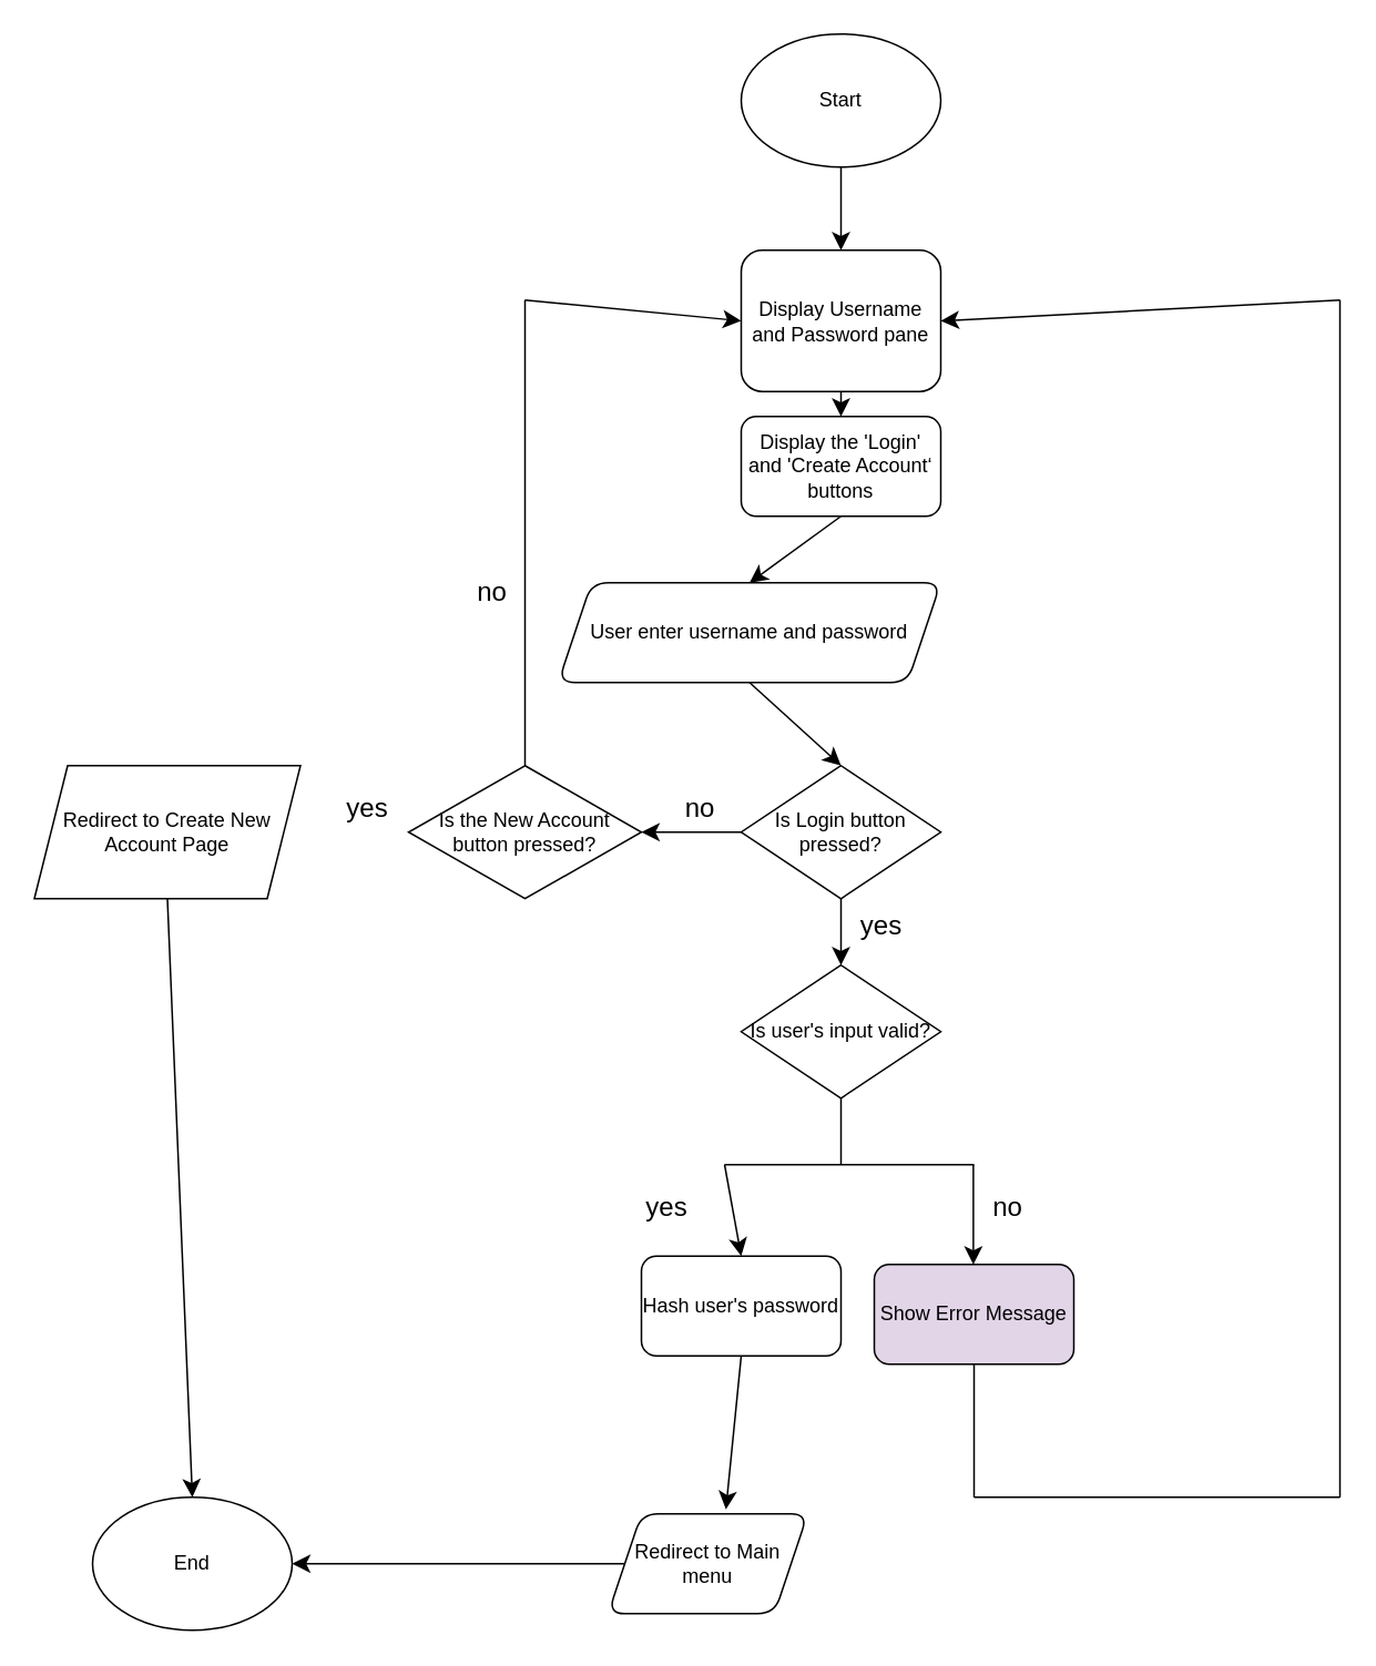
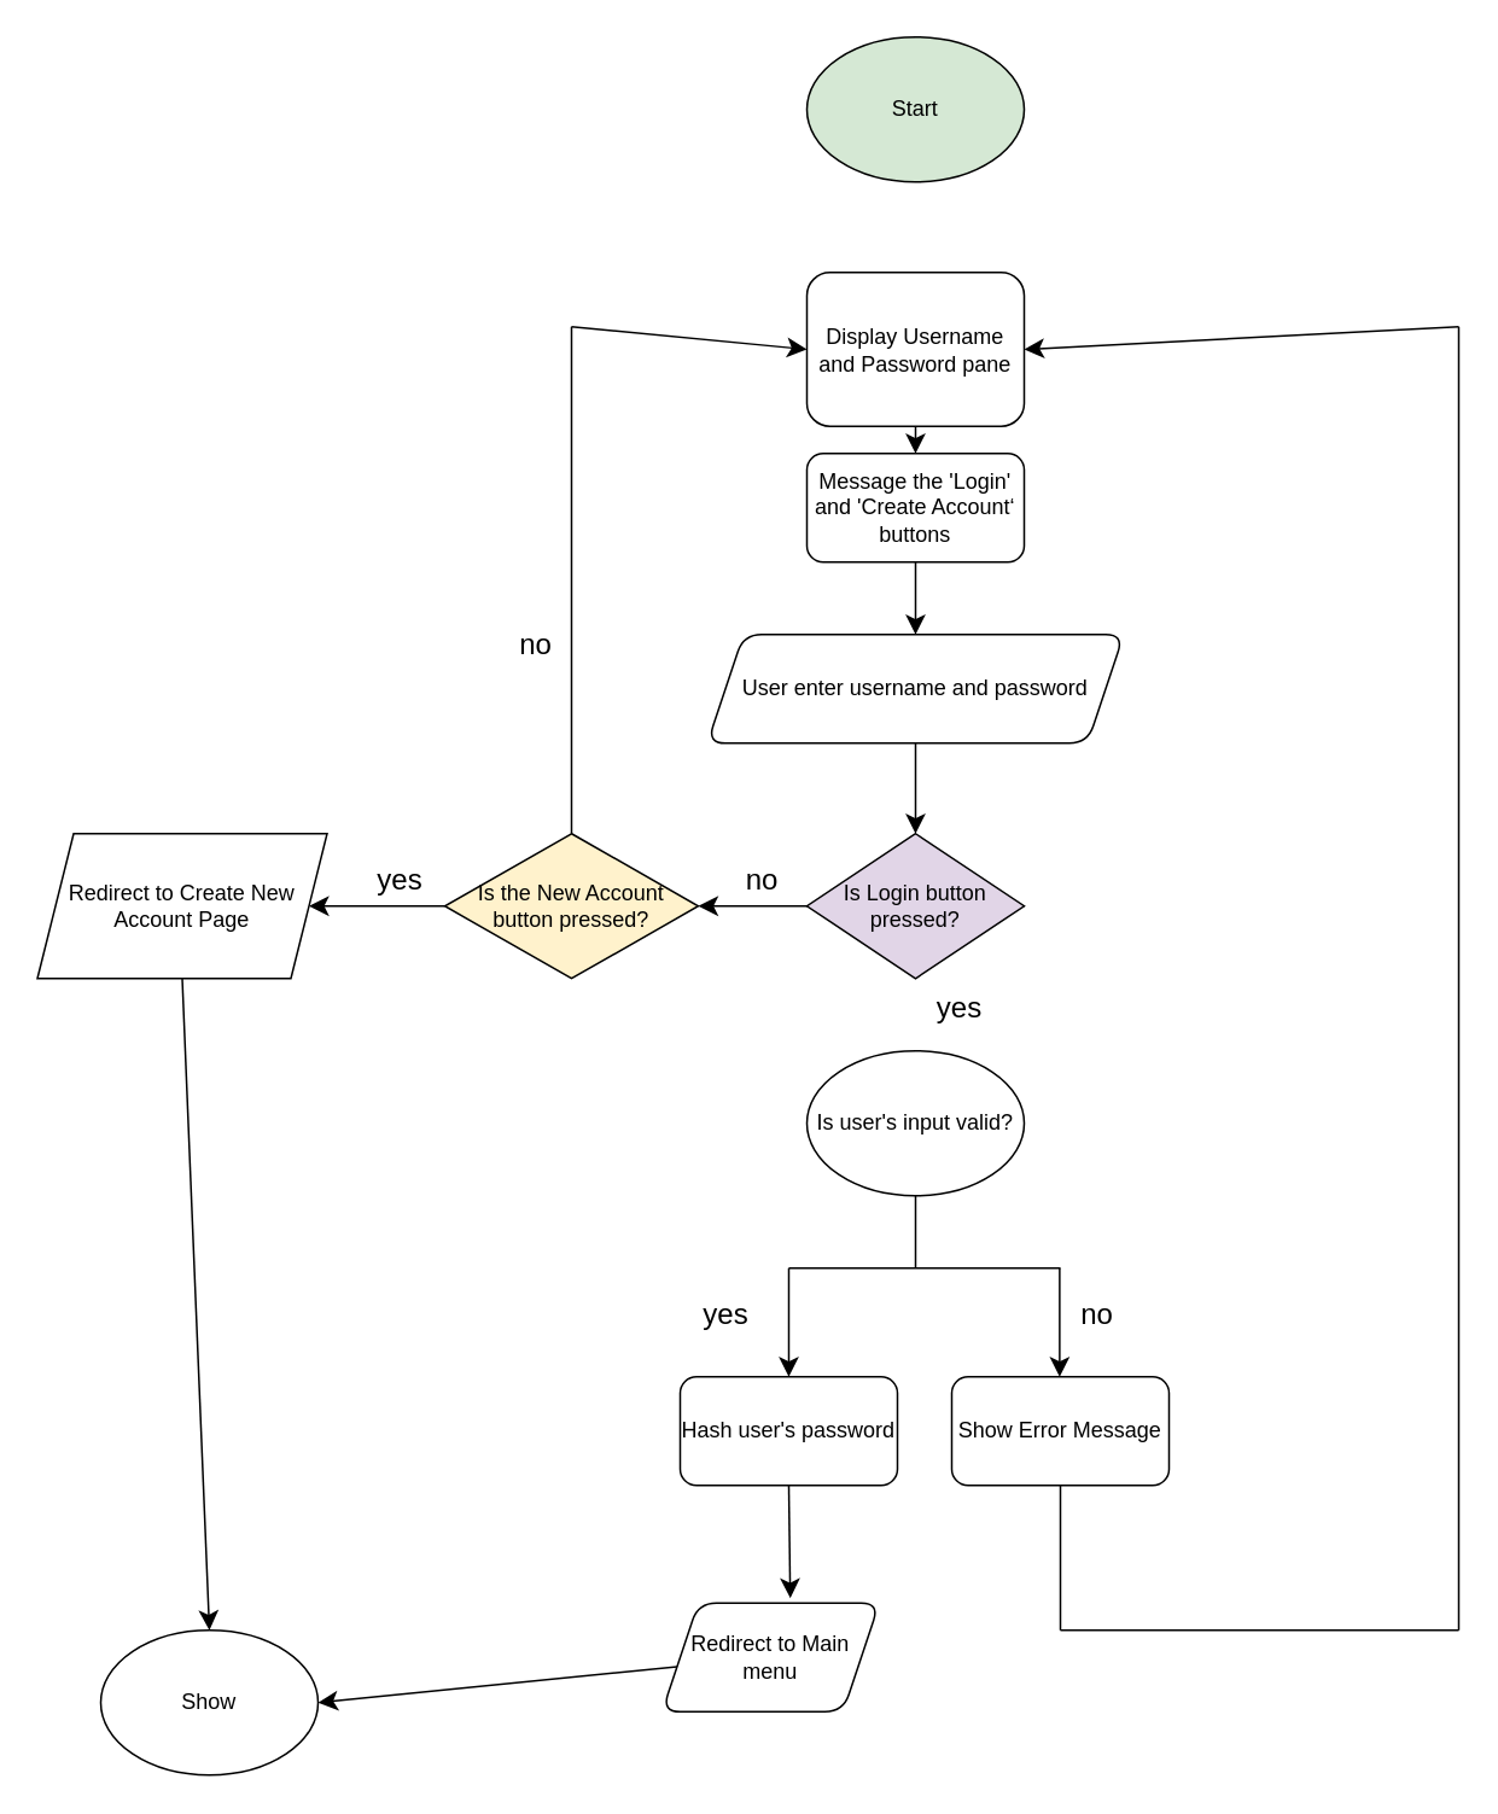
  <mxCell id="0" />
  <mxCell id="1" parent="0" />
- <mxCell id="2" style="edgeStyle=none;curved=1;rounded=0;orthogonalLoop=1;jettySize=auto;html=1;exitX=0.5;exitY=1;exitDx=0;exitDy=0;entryX=0.5;entryY=0;entryDx=0;entryDy=0;fontSize=12;startSize=8;endSize=8;" edge="1" parent="1" source="3" target="5"><mxGeometry relative="1" as="geometry" /></mxCell>
- <mxCell id="3" value="Start" style="ellipse;whiteSpace=wrap;html=1;" vertex="1" parent="1"><mxGeometry x="445" y="20" width="120" height="80" as="geometry" /></mxCell>
+ <mxCell id="3" value="Start" style="ellipse;whiteSpace=wrap;html=1;fillColor=#d5e8d4;" vertex="1" parent="1"><mxGeometry x="445" y="20" width="120" height="80" as="geometry" /></mxCell>
  <mxCell id="4" style="edgeStyle=none;curved=1;rounded=0;orthogonalLoop=1;jettySize=auto;html=1;exitX=0.5;exitY=1;exitDx=0;exitDy=0;entryX=0.5;entryY=0;entryDx=0;entryDy=0;fontSize=12;startSize=8;endSize=8;" edge="1" parent="1" source="5" target="7"><mxGeometry relative="1" as="geometry" /></mxCell>
  <mxCell id="5" value="Display Username and Password pane" style="rounded=1;whiteSpace=wrap;html=1;" vertex="1" parent="1"><mxGeometry x="445" y="150" width="120" height="85" as="geometry" /></mxCell>
  <mxCell id="6" style="edgeStyle=none;curved=1;rounded=0;orthogonalLoop=1;jettySize=auto;html=1;exitX=0.5;exitY=1;exitDx=0;exitDy=0;entryX=0.5;entryY=0;entryDx=0;entryDy=0;fontSize=12;startSize=8;endSize=8;" edge="1" parent="1" source="7" target="13"><mxGeometry relative="1" as="geometry" /></mxCell>
- <mxCell id="7" value="Display the 'Login' and 'Create Account‘ buttons" style="rounded=1;whiteSpace=wrap;html=1;" vertex="1" parent="1"><mxGeometry x="445" y="250" width="120" height="60" as="geometry" /></mxCell>
+ <mxCell id="7" value="Message the 'Login' and 'Create Account‘ buttons" style="rounded=1;whiteSpace=wrap;html=1;" vertex="1" parent="1"><mxGeometry x="445" y="250" width="120" height="60" as="geometry" /></mxCell>
  <mxCell id="8" style="edgeStyle=none;curved=1;rounded=0;orthogonalLoop=1;jettySize=auto;html=1;exitX=0.75;exitY=1;exitDx=0;exitDy=0;fontSize=12;startSize=8;endSize=8;" edge="1" parent="1" source="7" target="7"><mxGeometry relative="1" as="geometry" /></mxCell>
- <mxCell id="9" style="edgeStyle=none;curved=1;rounded=0;orthogonalLoop=1;jettySize=auto;html=1;exitX=0.5;exitY=1;exitDx=0;exitDy=0;entryX=0.5;entryY=0;entryDx=0;entryDy=0;fontSize=12;startSize=8;endSize=8;" edge="1" parent="1" source="11" target="14"><mxGeometry relative="1" as="geometry" /></mxCell>
  <mxCell id="10" style="edgeStyle=none;curved=1;rounded=0;orthogonalLoop=1;jettySize=auto;html=1;exitX=1;exitY=0.5;exitDx=0;exitDy=0;fontSize=12;startSize=8;endSize=8;" edge="1" parent="1" source="11"><mxGeometry relative="1" as="geometry"><mxPoint x="385" y="500" as="targetPoint" /></mxGeometry></mxCell>
- <mxCell id="11" value="Is Login button pressed?" style="rhombus;whiteSpace=wrap;html=1;" vertex="1" parent="1"><mxGeometry x="445" y="460" width="120" height="80" as="geometry" /></mxCell>
+ <mxCell id="11" value="Is Login button pressed?" style="rhombus;whiteSpace=wrap;html=1;fillColor=#e1d5e7;" vertex="1" parent="1"><mxGeometry x="445" y="460" width="120" height="80" as="geometry" /></mxCell>
  <mxCell id="12" style="edgeStyle=none;curved=1;rounded=0;orthogonalLoop=1;jettySize=auto;html=1;exitX=0.5;exitY=1;exitDx=0;exitDy=0;entryX=0.5;entryY=0;entryDx=0;entryDy=0;fontSize=12;startSize=8;endSize=8;" edge="1" parent="1" source="13" target="11"><mxGeometry relative="1" as="geometry" /></mxCell>
- <mxCell id="13" value="User enter username and password" style="rounded=1;whiteSpace=wrap;html=1;shape=parallelogram;perimeter=parallelogramPerimeter;fixedSize=1;" vertex="1" parent="1"><mxGeometry x="335" y="350" width="230" height="60" as="geometry" /></mxCell>
- <mxCell id="14" value="Is user's input valid?" style="rhombus;whiteSpace=wrap;html=1;" vertex="1" parent="1"><mxGeometry x="445" y="580" width="120" height="80" as="geometry" /></mxCell>
+ <mxCell id="13" value="User enter username and password" style="rounded=1;whiteSpace=wrap;html=1;shape=parallelogram;perimeter=parallelogramPerimeter;fixedSize=1;" vertex="1" parent="1"><mxGeometry x="390" y="350" width="230" height="60" as="geometry" /></mxCell>
+ <mxCell id="14" value="Is user's input valid?" style="ellipse;whiteSpace=wrap;html=1;" vertex="1" parent="1"><mxGeometry x="445" y="580" width="120" height="80" as="geometry" /></mxCell>
  <mxCell id="15" style="edgeStyle=none;curved=1;rounded=0;orthogonalLoop=1;jettySize=auto;html=1;entryX=1;entryY=0.5;entryDx=0;entryDy=0;fontSize=12;startSize=8;endSize=8;" edge="1" parent="1" source="16" target="34"><mxGeometry relative="1" as="geometry" /></mxCell>
- <mxCell id="16" value="Redirect to Main menu" style="rounded=1;whiteSpace=wrap;html=1;shape=parallelogram;perimeter=parallelogramPerimeter;fixedSize=1;" vertex="1" parent="1"><mxGeometry x="365" y="910" width="120" height="60" as="geometry" /></mxCell>
- <mxCell id="17" value="Show Error Message" style="rounded=1;whiteSpace=wrap;html=1;fillColor=#e1d5e7;" vertex="1" parent="1"><mxGeometry x="525" y="760" width="120" height="60" as="geometry" /></mxCell>
+ <mxCell id="16" value="Redirect to Main menu" style="rounded=1;whiteSpace=wrap;html=1;shape=parallelogram;perimeter=parallelogramPerimeter;fixedSize=1;" vertex="1" parent="1"><mxGeometry x="365" y="885" width="120" height="60" as="geometry" /></mxCell>
+ <mxCell id="17" value="Show Error Message" style="rounded=1;whiteSpace=wrap;html=1;" vertex="1" parent="1"><mxGeometry x="525" y="760" width="120" height="60" as="geometry" /></mxCell>
  <mxCell id="18" value="" style="endArrow=none;html=1;rounded=0;fontSize=12;startSize=8;endSize=8;curved=1;entryX=0.5;entryY=1;entryDx=0;entryDy=0;" edge="1" parent="1" target="14"><mxGeometry width="50" height="50" relative="1" as="geometry"><mxPoint x="505" y="700" as="sourcePoint" /><mxPoint x="545" y="670" as="targetPoint" /></mxGeometry></mxCell>
  <mxCell id="19" value="" style="endArrow=classic;html=1;rounded=0;fontSize=12;startSize=8;endSize=8;curved=1;entryX=0.5;entryY=0;entryDx=0;entryDy=0;" edge="1" parent="1" target="39"><mxGeometry width="50" height="50" relative="1" as="geometry"><mxPoint x="435" y="700" as="sourcePoint" /><mxPoint x="405" y="734.72" as="targetPoint" /></mxGeometry></mxCell>
  <mxCell id="20" value="" style="endArrow=classic;html=1;rounded=0;fontSize=12;startSize=8;endSize=8;curved=1;entryX=0.5;entryY=0;entryDx=0;entryDy=0;" edge="1" parent="1"><mxGeometry width="50" height="50" relative="1" as="geometry"><mxPoint x="584.58" y="700" as="sourcePoint" /><mxPoint x="584.58" y="760" as="targetPoint" /><Array as="points"><mxPoint x="584.58" y="720" /></Array></mxGeometry></mxCell>
  <mxCell id="21" value="" style="endArrow=none;html=1;rounded=0;fontSize=12;startSize=8;endSize=8;curved=1;" edge="1" parent="1"><mxGeometry width="50" height="50" relative="1" as="geometry"><mxPoint x="435" y="700" as="sourcePoint" /><mxPoint x="585" y="700" as="targetPoint" /></mxGeometry></mxCell>
  <mxCell id="22" value="yes" style="text;html=1;align=center;verticalAlign=middle;resizable=0;points=[];autosize=1;strokeColor=none;fillColor=none;fontSize=16;" vertex="1" parent="1"><mxGeometry x="375" y="710" width="50" height="30" as="geometry" /></mxCell>
  <mxCell id="23" value="no" style="text;html=1;align=center;verticalAlign=middle;resizable=0;points=[];autosize=1;strokeColor=none;fillColor=none;fontSize=16;" vertex="1" parent="1"><mxGeometry x="585" y="710" width="40" height="30" as="geometry" /></mxCell>
- <mxCell id="25" value="Is the New Account button pressed?" style="rhombus;whiteSpace=wrap;html=1;" vertex="1" parent="1"><mxGeometry y="460" width="140" height="80" as="geometry" x="245" /></mxCell>
+ <mxCell id="24" style="edgeStyle=none;curved=1;rounded=0;orthogonalLoop=1;jettySize=auto;html=1;exitX=0;exitY=0.5;exitDx=0;exitDy=0;entryX=1;entryY=0.5;entryDx=0;entryDy=0;fontSize=12;startSize=8;endSize=8;" edge="1" parent="1" source="25" target="27"><mxGeometry relative="1" as="geometry" /></mxCell>
+ <mxCell id="25" value="Is the New Account button pressed?" style="rhombus;whiteSpace=wrap;html=1;fillColor=#fff2cc;" vertex="1" parent="1"><mxGeometry y="460" width="140" height="80" as="geometry" x="245" /></mxCell>
  <mxCell id="26" style="edgeStyle=none;curved=1;rounded=0;orthogonalLoop=1;jettySize=auto;html=1;exitX=0.5;exitY=1;exitDx=0;exitDy=0;entryX=0.5;entryY=0;entryDx=0;entryDy=0;fontSize=12;startSize=8;endSize=8;" edge="1" parent="1" source="27" target="34"><mxGeometry relative="1" as="geometry" /></mxCell>
  <mxCell id="27" value="Redirect to Create New Account Page" style="shape=parallelogram;perimeter=parallelogramPerimeter;whiteSpace=wrap;html=1;fixedSize=1;" vertex="1" parent="1"><mxGeometry x="20" y="460" width="160" height="80" as="geometry" /></mxCell>
  <mxCell id="28" value="no" style="text;html=1;align=center;verticalAlign=middle;resizable=0;points=[];autosize=1;strokeColor=none;fillColor=none;fontSize=16;" vertex="1" parent="1"><mxGeometry x="400" y="470" width="40" height="30" as="geometry" /></mxCell>
  <mxCell id="29" value="yes" style="text;html=1;align=center;verticalAlign=middle;resizable=0;points=[];autosize=1;strokeColor=none;fillColor=none;fontSize=16;" vertex="1" parent="1"><mxGeometry x="504" y="541" width="50" height="30" as="geometry" /></mxCell>
  <mxCell id="30" value="" style="endArrow=none;html=1;rounded=0;fontSize=12;startSize=8;endSize=8;curved=1;" edge="1" parent="1"><mxGeometry width="50" height="50" relative="1" as="geometry"><mxPoint x="315" y="460" as="sourcePoint" /><mxPoint x="315" y="180" as="targetPoint" /></mxGeometry></mxCell>
  <mxCell id="31" value="" style="endArrow=classic;html=1;rounded=0;fontSize=12;startSize=8;endSize=8;curved=1;entryX=0;entryY=0.5;entryDx=0;entryDy=0;" edge="1" parent="1" target="5"><mxGeometry width="50" height="50" relative="1" as="geometry"><mxPoint x="315" y="180" as="sourcePoint" /><mxPoint x="365" y="130" as="targetPoint" /></mxGeometry></mxCell>
  <mxCell id="32" value="yes" style="text;html=1;align=center;verticalAlign=middle;resizable=0;points=[];autosize=1;strokeColor=none;fillColor=none;fontSize=16;" vertex="1" parent="1"><mxGeometry x="195" y="470" width="50" height="30" as="geometry" /></mxCell>
  <mxCell id="33" value="no" style="text;html=1;align=center;verticalAlign=middle;resizable=0;points=[];autosize=1;strokeColor=none;fillColor=none;fontSize=16;" vertex="1" parent="1"><mxGeometry x="275" y="340" width="40" height="30" as="geometry" /></mxCell>
- <mxCell id="34" value="End" style="ellipse;whiteSpace=wrap;html=1;" vertex="1" parent="1"><mxGeometry x="55" y="900" width="120" height="80" as="geometry" /></mxCell>
+ <mxCell id="34" value="Show" style="ellipse;whiteSpace=wrap;html=1;" vertex="1" parent="1"><mxGeometry x="55" y="900" width="120" height="80" as="geometry" /></mxCell>
  <mxCell id="35" value="" style="endArrow=none;html=1;rounded=0;fontSize=12;startSize=8;endSize=8;curved=1;" edge="1" parent="1"><mxGeometry width="50" height="50" relative="1" as="geometry"><mxPoint x="585" y="900" as="sourcePoint" /><mxPoint x="585" y="820" as="targetPoint" /></mxGeometry></mxCell>
  <mxCell id="36" value="" style="endArrow=none;html=1;rounded=0;fontSize=12;startSize=8;endSize=8;curved=1;" edge="1" parent="1"><mxGeometry width="50" height="50" relative="1" as="geometry"><mxPoint x="585" y="900" as="sourcePoint" /><mxPoint x="805" y="900" as="targetPoint" /></mxGeometry></mxCell>
  <mxCell id="37" value="" style="endArrow=none;html=1;rounded=0;fontSize=12;startSize=8;endSize=8;curved=1;" edge="1" parent="1"><mxGeometry width="50" height="50" relative="1" as="geometry"><mxPoint x="805" y="900" as="sourcePoint" /><mxPoint x="805" y="180" as="targetPoint" /></mxGeometry></mxCell>
  <mxCell id="38" value="" style="endArrow=classic;html=1;rounded=0;fontSize=12;startSize=8;endSize=8;curved=1;entryX=1;entryY=0.5;entryDx=0;entryDy=0;" edge="1" parent="1" target="5"><mxGeometry width="50" height="50" relative="1" as="geometry"><mxPoint x="805" y="180" as="sourcePoint" /><mxPoint x="855" y="130" as="targetPoint" /></mxGeometry></mxCell>
- <mxCell id="39" value="Hash user's password" style="rounded=1;whiteSpace=wrap;html=1;" vertex="1" parent="1"><mxGeometry x="385" y="755" width="120" height="60" as="geometry" /></mxCell>
+ <mxCell id="39" value="Hash user's password" style="rounded=1;whiteSpace=wrap;html=1;" vertex="1" parent="1"><mxGeometry x="375" y="760" width="120" height="60" as="geometry" /></mxCell>
  <mxCell id="40" style="edgeStyle=none;curved=1;rounded=0;orthogonalLoop=1;jettySize=auto;html=1;exitX=0.5;exitY=1;exitDx=0;exitDy=0;entryX=0.59;entryY=-0.045;entryDx=0;entryDy=0;entryPerimeter=0;fontSize=12;startSize=8;endSize=8;" edge="1" parent="1" source="39" target="16"><mxGeometry relative="1" as="geometry" /></mxCell>
